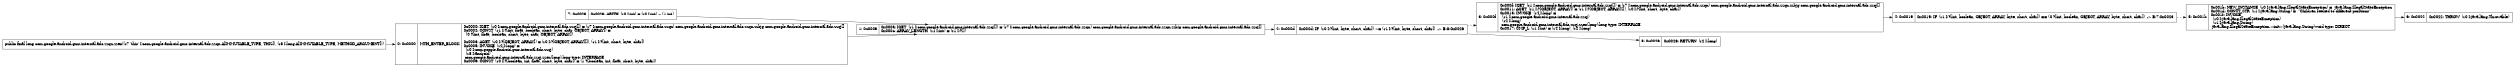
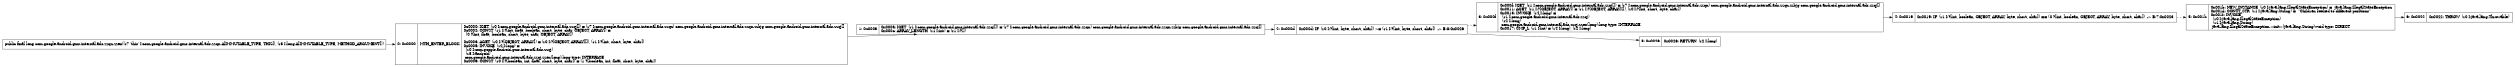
  digraph {
    rankdir=LR
    node [shape=record]
    n1 [label="{0\:\ 0x0000|MTH_ENTER_BLOCK\l|0x0000: IGET  (r0 I:com.google.android.gms.internal.ads.zzqj[]) = (r7 I:com.google.android.gms.internal.ads.zzqn) com.google.android.gms.internal.ads.zzqn.zzbjg com.google.android.gms.internal.ads.zzqj[] \l0x0002: CONST  (r1 I:?[int, float, boolean, short, byte, char, OBJECT, ARRAY]) = \l  (0 ?[int, float, boolean, short, byte, char, OBJECT, ARRAY])\l \l0x0003: AGET  (r0 I:?[OBJECT, ARRAY]) = (r0 I:?[OBJECT, ARRAY][]), (r1 I:?[int, short, byte, char]) \l0x0005: INVOKE  (r2 I:long) = \l  (r0 I:com.google.android.gms.internal.ads.zzqj)\l  (r8 I:android)\l com.google.android.gms.internal.ads.zzqj.zzen(long):long type: INTERFACE \l0x0009: CONST  (r0 I:?[boolean, int, float, short, byte, char]) = (1 ?[boolean, int, float, short, byte, char]) \l}"]
    n2 [label="{1\:\ 0x000a|0x000a: IGET  (r1 I:com.google.android.gms.internal.ads.zzqj[]) = (r7 I:com.google.android.gms.internal.ads.zzqn) com.google.android.gms.internal.ads.zzqn.zzbjg com.google.android.gms.internal.ads.zzqj[] \l0x000c: ARRAY_LENGTH  (r1 I:int) = (r1 I:?[]) \l}"]
    n3 [label="{2\:\ 0x000d|0x000d: IF  (r0 I:?[int, byte, short, char]) \>= (r1 I:?[int, byte, short, char])  \-\> B:8:0x0026 \l}"]
    n4 [label="{3\:\ 0x000f|0x000f: IGET  (r1 I:com.google.android.gms.internal.ads.zzqj[]) = (r7 I:com.google.android.gms.internal.ads.zzqn) com.google.android.gms.internal.ads.zzqn.zzbjg com.google.android.gms.internal.ads.zzqj[] \l0x0011: AGET  (r1 I:?[OBJECT, ARRAY]) = (r1 I:?[OBJECT, ARRAY][]), (r0 I:?[int, short, byte, char]) \l0x0013: INVOKE  (r4 I:long) = \l  (r1 I:com.google.android.gms.internal.ads.zzqj)\l  (r2 I:long)\l com.google.android.gms.internal.ads.zzqj.zzen(long):long type: INTERFACE \l0x0017: CMP_L  (r1 I:int) = (r4 I:long), (r2 I:long) \l}"]
    n5 [label="{8\:\ 0x0026|0x0026: RETURN  (r2 I:long) \l}"]
    n6 [label="{4\:\ 0x0019|0x0019: IF  (r1 I:?[int, boolean, OBJECT, ARRAY, byte, short, char]) == (0 ?[int, boolean, OBJECT, ARRAY, byte, short, char])  \-\> B:7:0x0023 \l}"]
    n7 [label="{5\:\ 0x001b|0x001b: NEW_INSTANCE  (r0 I:java.lang.IllegalStateException) =  java.lang.IllegalStateException \l0x001d: CONST_STR  (r1 I:java.lang.String) =  \"Children seeked to different positions\" \l0x001f: INVOKE  \l  (r0 I:java.lang.IllegalStateException)\l  (r1 I:java.lang.String)\l java.lang.IllegalStateException.\<init\>(java.lang.String):void type: DIRECT \l}"]
    n8 [label="{6\:\ 0x0022|0x0022: THROW  (r0 I:java.lang.Throwable) \l}"]
-   n9 [label="{7\:\ 0x0023|0x0023: ARITH  (r0 I:int) = (r0 I:int) + (1 int) \l}"]
    n10 [label="{public final long com.google.android.gms.internal.ads.zzqn.zzen((r7 'this' I:com.google.android.gms.internal.ads.zzqn A[IMMUTABLE_TYPE, THIS]), (r8 I:long A[IMMUTABLE_TYPE, METHOD_ARGUMENT])) }"]
    n1 -> n2
    n2 -> n3
    n3 -> n4 [style=dashed]
    n3 -> n5
    n4 -> n6
    n6 -> n7 [style=dashed]
    n7 -> n8
-   n9 -> n2
    n10 -> n1
  }
